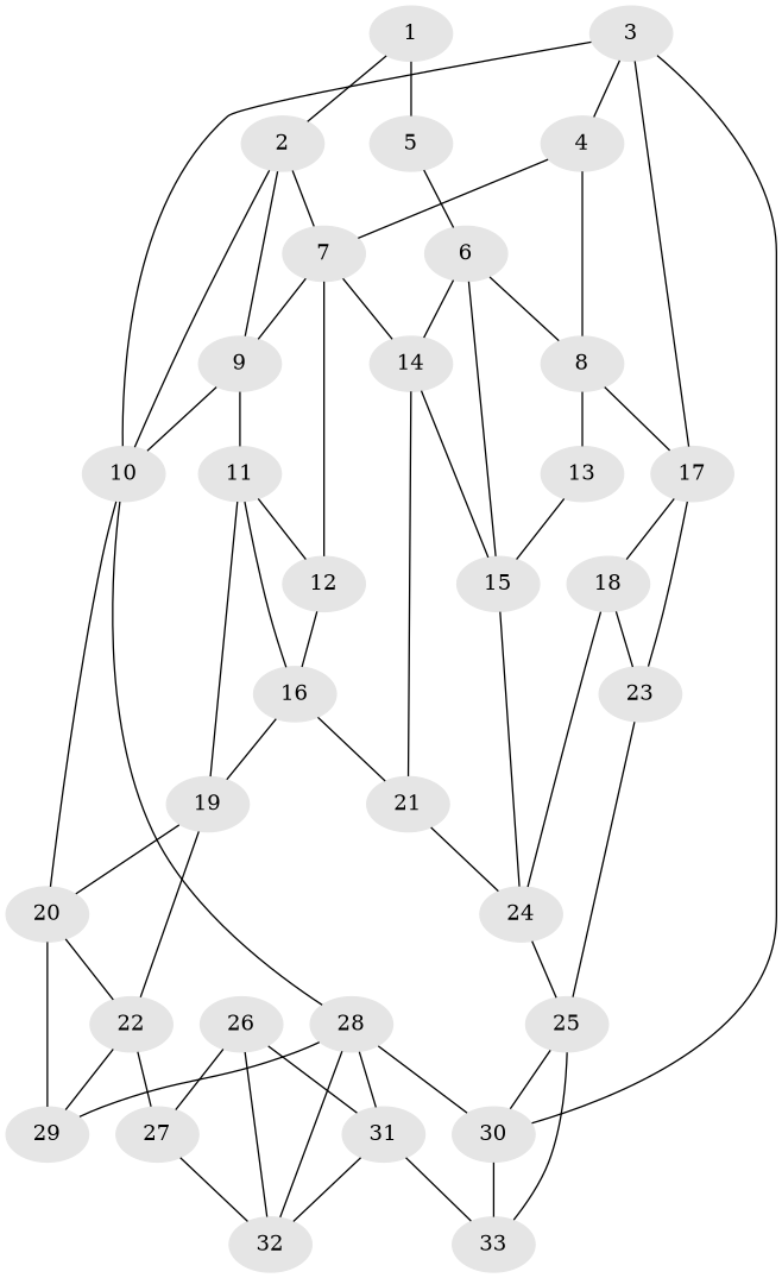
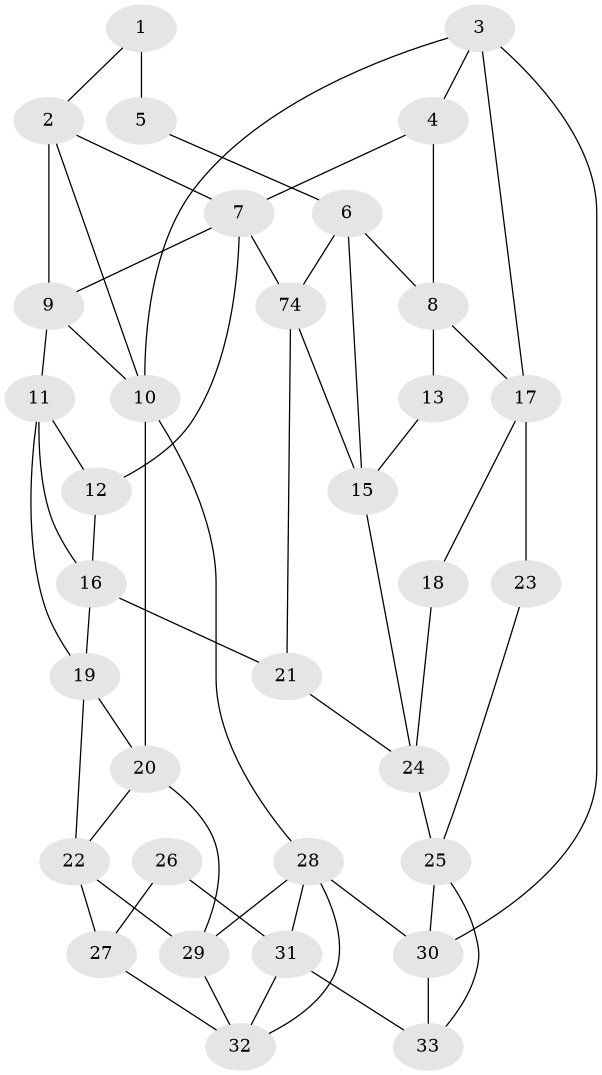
  graph {
    node [color=gray90 style=filled]
    edge [weight=1.0]
    1
    2
    5
    7
    9
    10
    6
-   14
+   14 [label=74]
    12
    11
    20
    28
    3
    4
    17
    30
    8
    18
    23
    33
    13
    15
    21
    24
    16
    19
    22
    29
    31
    32
    25
    27
    26
    1 -- 2
    1 -- 5 [weight=2.0]
    2 -- 7
    2 -- 9
    2 -- 10
    5 -- 6
    7 -- 9
    7 -- 14
    7 -- 12
    9 -- 10
    9 -- 11
    10 -- 20
    10 -- 28
    6 -- 14
    6 -- 8
    6 -- 15
    14 -- 15
    14 -- 21
    12 -- 16
    11 -- 12
    11 -- 16
    11 -- 19
    20 -- 22
    20 -- 29
    28 -- 30
    28 -- 29
    28 -- 31
    28 -- 32
    3 -- 10
    3 -- 4
    3 -- 17
    3 -- 30
    4 -- 7
    4 -- 8
    17 -- 18
    17 -- 23
    30 -- 33
    8 -- 17
    8 -- 13
-   18 -- 23
    18 -- 24
    23 -- 25
    13 -- 15
    15 -- 24
    21 -- 24
    24 -- 25
    16 -- 21
    16 -- 19
    19 -- 20
    19 -- 22
    22 -- 29
    22 -- 27
-   26 -- 32
+   29 -- 32
    31 -- 33
    31 -- 32
    25 -- 30
    25 -- 33
    27 -- 32
    26 -- 31
    26 -- 27
  }
